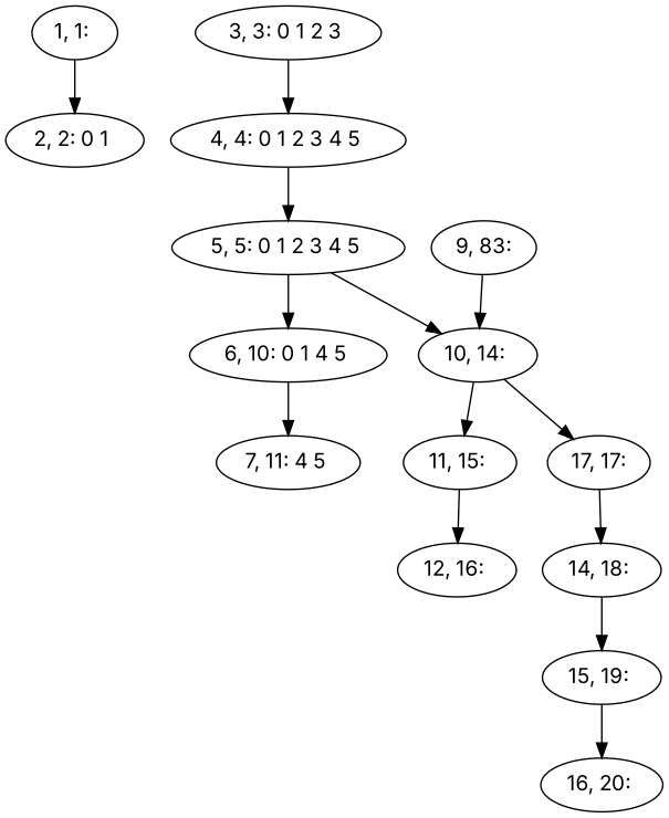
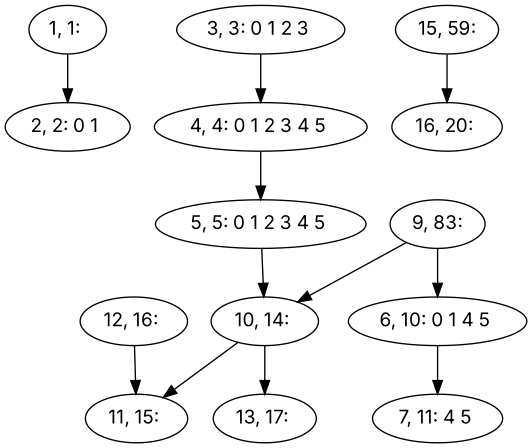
  digraph {
    fontname=Inter
    node [fontname=Inter]
    edge [fontname=Inter]
    n1 [label="1, 1: "]
    n2 [label="2, 2: 0 1 "]
    n3 [label="3, 3: 0 1 2 3 "]
    n4 [label="4, 4: 0 1 2 3 4 5 "]
    n5 [label="5, 5: 0 1 2 3 4 5 "]
    n6 [label="6, 10: 0 1 4 5 "]
    n7 [label="10, 14: "]
    n8 [label="7, 11: 4 5 "]
    n9 [label="11, 15: "]
-   n10 [label="17, 17:"]
+   n10 [label="13, 17: "]
    n11 [label="9, 83:"]
    n12 [label="12, 16: "]
-   n13 [label="14, 18: "]
-   n14 [label="15, 19: "]
+   n14 [label="15, 59:"]
    n15 [label="16, 20: "]
    n1 -> n2
    n3 -> n4
    n4 -> n5
-   n5 -> n6
+   n11 -> n6
    n5 -> n7
    n6 -> n8
    n7 -> n9
    n7 -> n10
-   n9 -> n12
-   n10 -> n13
+   n12 -> n9
    n11 -> n7
-   n13 -> n14
    n14 -> n15
  }
